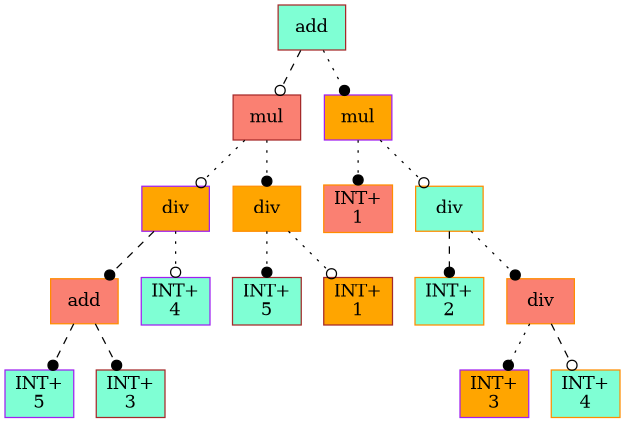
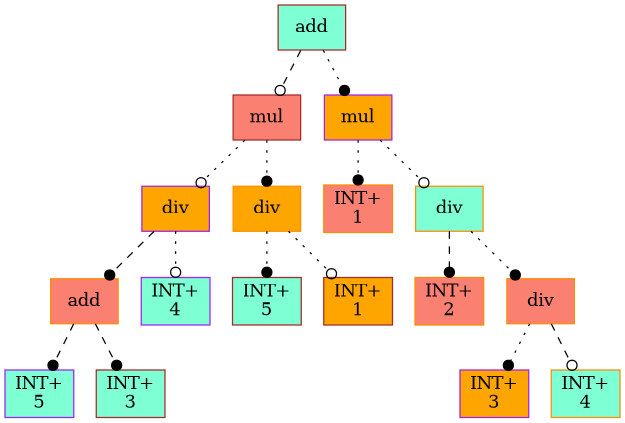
  digraph {
    fontname="DejaVu Serif"
    node [shape=box style=filled fillcolor=aquamarine color=darkorange fontname="DejaVu Serif"]
    edge [style=dotted arrowhead=dot fontname="DejaVu Serif"]
    n1 [label=add color=brown]
    n2 [label=mul fillcolor=salmon color=brown]
    n3 [label=mul fillcolor=orange color=purple]
    n4 [label=div fillcolor=orange color=purple]
    n5 [label=div fillcolor=orange]
    n6 [label=add fillcolor=salmon]
    n7 [label="INT+\n4" color=purple]
    n8 [label="INT+\n5" color=purple]
    n9 [label="INT+\n3" color=brown]
    n10 [label="INT+\n5" color=brown]
    n11 [label="INT+\n1" fillcolor=orange color=brown]
    n12 [label="INT+\n1" fillcolor=salmon]
    n13 [label=div]
-   n14 [label="INT+\n2"]
+   n14 [label="INT+\n2" fillcolor=salmon]
    n15 [label=div fillcolor=salmon]
    n16 [label="INT+\n3" fillcolor=orange color=purple]
    n17 [label="INT+\n4"]
    n1 -> n2 [style=dashed arrowhead=odot]
    n1 -> n3
    n2 -> n4 [arrowhead=odot]
    n2 -> n5
    n3 -> n12
    n3 -> n13 [arrowhead=odot]
    n4 -> n6 [style=dashed]
    n4 -> n7 [arrowhead=odot]
    n5 -> n10
    n5 -> n11 [arrowhead=odot]
    n6 -> n8 [style=dashed]
    n6 -> n9 [style=dashed]
    n13 -> n14 [style=dashed]
    n13 -> n15
    n15 -> n16
    n15 -> n17 [style=dashed arrowhead=odot]
  }
